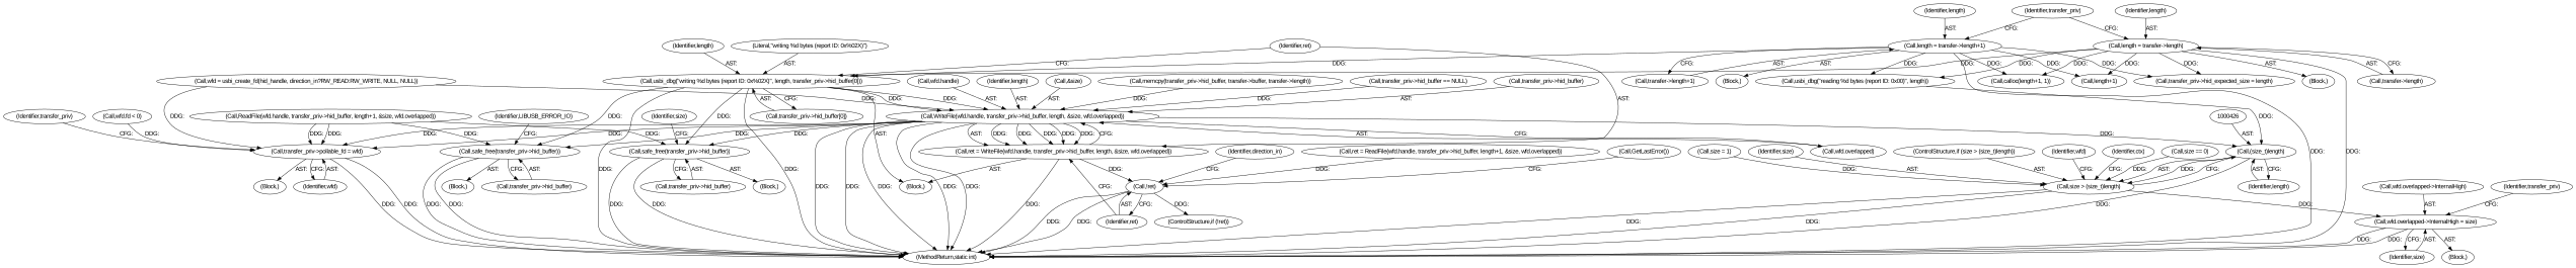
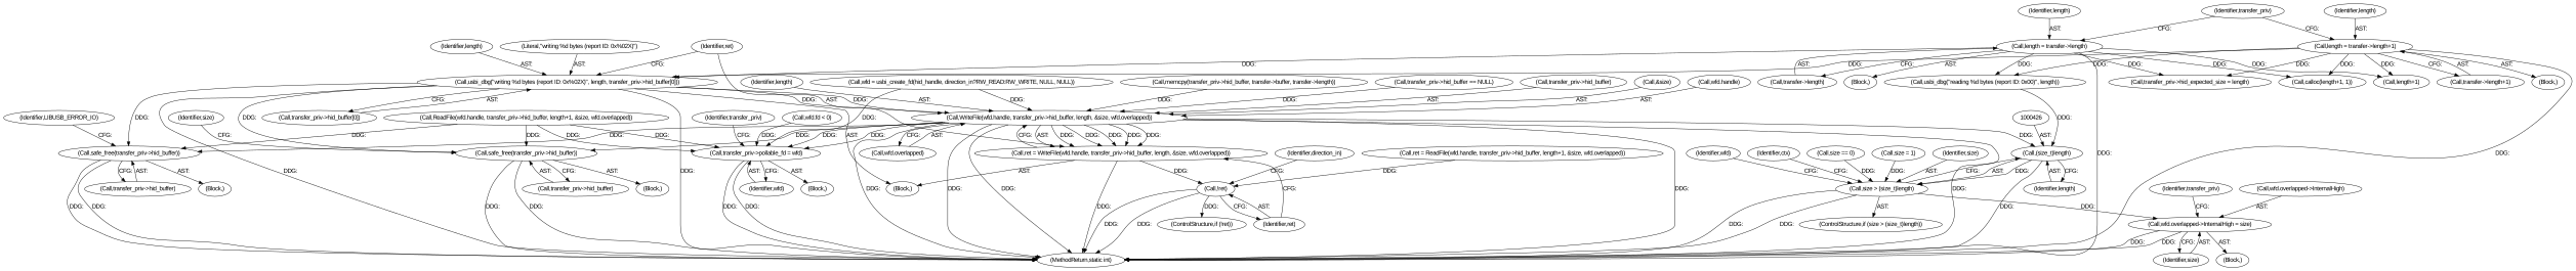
  digraph {
    fontname="Liberation Sans"
    node [fontname="Liberation Sans"]
    edge [fontname="Liberation Sans"]
    n1 [label="(Call,usbi_dbg(\"writing %d bytes (report ID: 0x%02X)\", length, transfer_priv->hid_buffer[0]))"]
    n2 [label="(Call,WriteFile(wfd.handle, transfer_priv->hid_buffer, length, &size, wfd.overlapped))"]
    n3 [label="(Call,safe_free(transfer_priv->hid_buffer))"]
    n4 [label="(Call,safe_free(transfer_priv->hid_buffer))"]
    n5 [label="(MethodReturn,static int)"]
    n6 [label="(Block,)"]
    n7 [label="(Call,transfer_priv->hid_buffer[0])"]
    n8 [label="(Call,ret = WriteFile(wfd.handle, transfer_priv->hid_buffer, length, &size, wfd.overlapped))"]
    n9 [label="(Call,(size_t)length)"]
    n10 [label="(Call,transfer_priv->pollable_fd = wfd)"]
    n11 [label="(Call,wfd.overlapped)"]
    n12 [label="(Call,transfer_priv->hid_buffer)"]
    n13 [label="(Block,)"]
    n14 [label="(Call,transfer_priv->hid_buffer)"]
    n15 [label="(Block,)"]
    n16 [label="(Call,length = transfer->length)"]
    n17 [label="(Call,transfer_priv->hid_expected_size = length)"]
    n18 [label="(Block,)"]
    n19 [label="(Call,calloc(length+1, 1))"]
    n20 [label="(Call,length+1)"]
    n21 [label="(Call,transfer->length)"]
    n22 [label="(Call,usbi_dbg(\"reading %d bytes (report ID: 0x00)\", length))"]
    n23 [label="(Call,length = transfer->length+1)"]
    n24 [label="(Call,transfer->length+1)"]
    n25 [label="(Block,)"]
    n26 [label="(Call,!ret)"]
    n27 [label="(Call,size > (size_t)length)"]
    n28 [label="(Identifier,length)"]
    n29 [label="(Identifier,wfd)"]
    n30 [label="(Block,)"]
    n31 [label="(ControlStructure,if (!ret))"]
    n32 [label="(Identifier,ret)"]
    n33 [label="(Call,wfd.overlapped->InternalHigh = size)"]
    n34 [label="(ControlStructure,if (size > (size_t)length))"]
    n35 [label="(Identifier,size)"]
    n36 [label="(Block,)"]
    n37 [label="(Identifier,wfd)"]
    n38 [label="(Call,ret = ReadFile(wfd.handle, transfer_priv->hid_buffer, length+1, &size, wfd.overlapped))"]
    n39 [label="(Literal,\"writing %d bytes (report ID: 0x%02X)\")"]
    n40 [label="(Identifier,length)"]
    n41 [label="(Identifier,length)"]
    n42 [label="(Call,wfd.handle)"]
    n43 [label="(Identifier,LIBUSB_ERROR_IO)"]
    n44 [label="(Identifier,size)"]
    n45 [label="(Call,wfd.overlapped->InternalHigh)"]
    n46 [label="(Call,wfd.fd < 0)"]
    n47 [label="(Identifier,ctx)"]
    n48 [label="(Identifier,length)"]
    n49 [label="(Call,size == 0)"]
    n50 [label="(Call,ReadFile(wfd.handle, transfer_priv->hid_buffer, length+1, &size, wfd.overlapped))"]
-   n51 [label="(Call,GetLastError())"]
    n52 [label="(Call,size = 1)"]
    n53 [label="(Identifier,transfer_priv)"]
    n54 [label="(Call,&size)"]
    n55 [label="(Call,wfd = usbi_create_fd(hid_handle, direction_in?RW_READ:RW_WRITE, NULL, NULL))"]
    n56 [label="(Call,memcpy(transfer_priv->hid_buffer, transfer->buffer, transfer->length))"]
    n57 [label="(Identifier,direction_in)"]
    n58 [label="(Identifier,length)"]
    n59 [label="(Call,transfer_priv->hid_buffer == NULL)"]
    n60 [label="(Identifier,transfer_priv)"]
    n61 [label="(Identifier,size)"]
    n62 [label="(Identifier,transfer_priv)"]
    n63 [label="(Call,transfer_priv->hid_buffer)"]
    n64 [label="(Identifier,ret)"]
    1000426
    n1 -> n2 [label="DDG: "]
    n1 -> n2 [label="DDG: "]
    n1 -> n3 [label="DDG: "]
    n1 -> n4 [label="DDG: "]
    n1 -> n5 [label="DDG: "]
    n1 -> n5 [label="DDG: "]
    n1 -> n6 [label="AST: "]
    n1 -> n7 [label="CFG: "]
    n2 -> n3 [label="DDG: "]
    n2 -> n4 [label="DDG: "]
    n2 -> n5 [label="DDG: "]
    n2 -> n5 [label="DDG: "]
    n2 -> n5 [label="DDG: "]
    n2 -> n5 [label="DDG: "]
    n2 -> n5 [label="DDG: "]
    n2 -> n8 [label="AST: "]
    n2 -> n8 [label="DDG: "]
    n2 -> n8 [label="DDG: "]
    n2 -> n8 [label="DDG: "]
    n2 -> n8 [label="DDG: "]
    n2 -> n8 [label="DDG: "]
    n2 -> n9 [label="DDG: "]
    n2 -> n10 [label="DDG: "]
    n2 -> n10 [label="DDG: "]
    n2 -> n11 [label="CFG: "]
    n3 -> n5 [label="DDG: "]
    n3 -> n5 [label="DDG: "]
    n3 -> n12 [label="CFG: "]
    n3 -> n13 [label="AST: "]
    n4 -> n5 [label="DDG: "]
    n4 -> n5 [label="DDG: "]
    n4 -> n14 [label="CFG: "]
    n4 -> n15 [label="AST: "]
    n7 -> n1 [label="AST: "]
    n8 -> n2 [label="CFG: "]
    n8 -> n5 [label="DDG: "]
    n8 -> n6 [label="AST: "]
    n8 -> n26 [label="DDG: "]
    n9 -> n5 [label="DDG: "]
    n9 -> n27 [label="AST: "]
    n9 -> n27 [label="DDG: "]
    n9 -> n28 [label="CFG: "]
    n10 -> n5 [label="DDG: "]
    n10 -> n5 [label="DDG: "]
    n10 -> n29 [label="CFG: "]
    n10 -> n30 [label="AST: "]
    n11 -> n2 [label="AST: "]
    n12 -> n3 [label="AST: "]
    n14 -> n4 [label="AST: "]
    n16 -> n1 [label="DDG: "]
    n16 -> n5 [label="DDG: "]
    n16 -> n17 [label="DDG: "]
    n16 -> n18 [label="AST: "]
    n16 -> n19 [label="DDG: "]
    n16 -> n20 [label="DDG: "]
    n16 -> n21 [label="CFG: "]
    n16 -> n22 [label="DDG: "]
    n21 -> n16 [label="AST: "]
    n22 -> n9 [label="DDG: "]
    n23 -> n1 [label="DDG: "]
    n23 -> n5 [label="DDG: "]
    n23 -> n17 [label="DDG: "]
    n23 -> n19 [label="DDG: "]
    n23 -> n20 [label="DDG: "]
    n23 -> n22 [label="DDG: "]
    n23 -> n24 [label="CFG: "]
    n23 -> n25 [label="AST: "]
    n24 -> n23 [label="AST: "]
    n26 -> n5 [label="DDG: "]
    n26 -> n5 [label="DDG: "]
    n26 -> n31 [label="DDG: "]
    n26 -> n32 [label="CFG: "]
    n27 -> n5 [label="DDG: "]
    n27 -> n5 [label="DDG: "]
    n27 -> n9 [label="CFG: "]
    n27 -> n33 [label="DDG: "]
-   n34 -> n27 [label="AST: "]
+   n27 -> n34 [label="AST: "]
    n28 -> n9 [label="AST: "]
    n29 -> n10 [label="AST: "]
    n32 -> n8 [label="CFG: "]
    n32 -> n26 [label="AST: "]
    n33 -> n5 [label="DDG: "]
    n33 -> n5 [label="DDG: "]
    n33 -> n35 [label="CFG: "]
    n33 -> n36 [label="AST: "]
    n35 -> n33 [label="AST: "]
    n37 -> n27 [label="CFG: "]
    n38 -> n26 [label="DDG: "]
    n39 -> n1 [label="AST: "]
    n40 -> n1 [label="AST: "]
    n41 -> n23 [label="AST: "]
    n42 -> n2 [label="AST: "]
    n43 -> n3 [label="CFG: "]
    n44 -> n4 [label="CFG: "]
    n45 -> n33 [label="AST: "]
    n46 -> n10 [label="DDG: "]
    n47 -> n27 [label="CFG: "]
    n48 -> n2 [label="AST: "]
    n49 -> n27 [label="DDG: "]
    n50 -> n3 [label="DDG: "]
    n50 -> n4 [label="DDG: "]
    n50 -> n10 [label="DDG: "]
    n50 -> n10 [label="DDG: "]
-   n51 -> n26 [label="CFG: "]
    n52 -> n27 [label="DDG: "]
    n53 -> n10 [label="CFG: "]
    n54 -> n2 [label="AST: "]
    n55 -> n2 [label="DDG: "]
    n55 -> n10 [label="DDG: "]
    n56 -> n2 [label="DDG: "]
    n57 -> n26 [label="CFG: "]
    n58 -> n16 [label="AST: "]
    n59 -> n2 [label="DDG: "]
    n60 -> n33 [label="CFG: "]
    n61 -> n27 [label="AST: "]
    n62 -> n16 [label="CFG: "]
    n62 -> n23 [label="CFG: "]
    n63 -> n2 [label="AST: "]
    n64 -> n1 [label="CFG: "]
    n64 -> n8 [label="AST: "]
    1000426 -> n9 [label="AST: "]
  }
